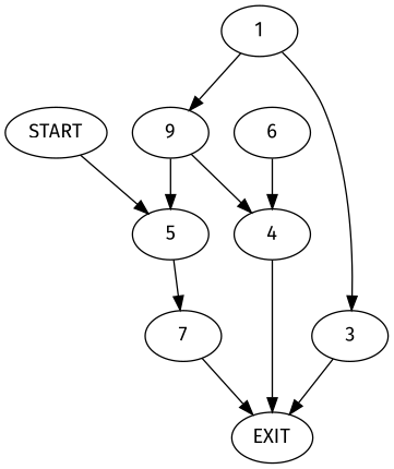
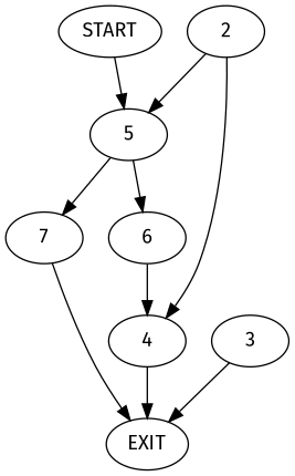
  digraph {
    fontname="Fira Sans"
    node [fontname="Fira Sans"]
    edge [fontname="Fira Sans"]
    n1 [label=START]
    5
-   1
-   2 [label=9]
+   2
    3
    n6 [label=EXIT]
    4
    6
    7
    n1 -> 5
+   5 -> 6
    5 -> 7
-   1 -> 2
-   1 -> 3
    2 -> 5
    2 -> 4
    3 -> n6
    4 -> n6
    6 -> 4
    7 -> n6
  }
